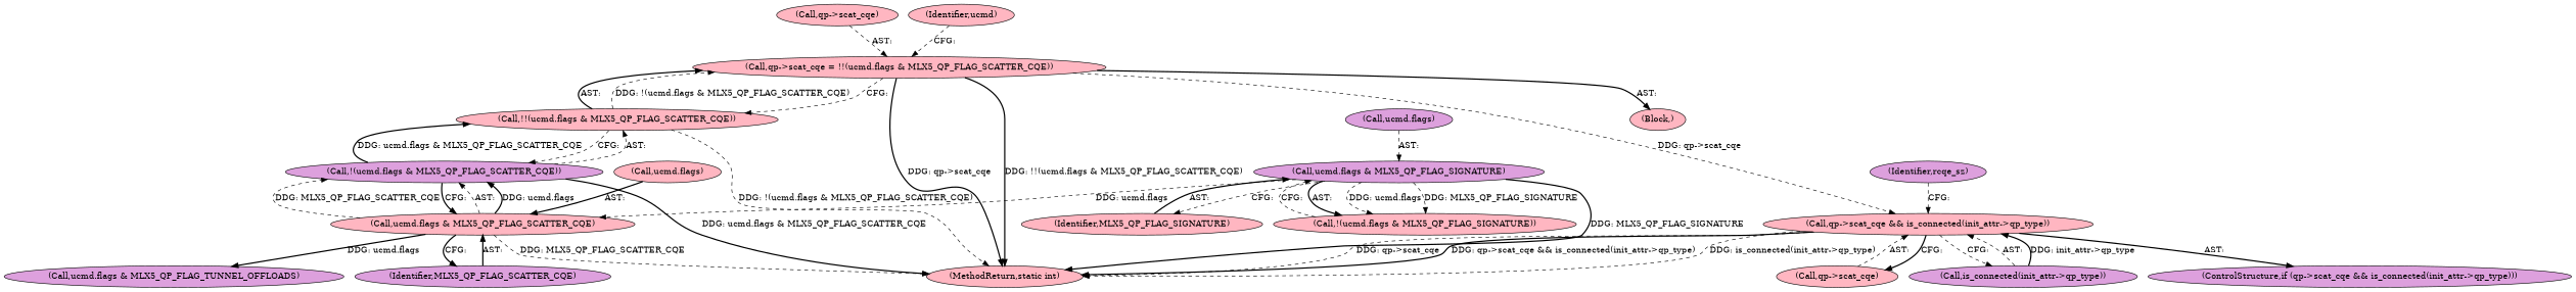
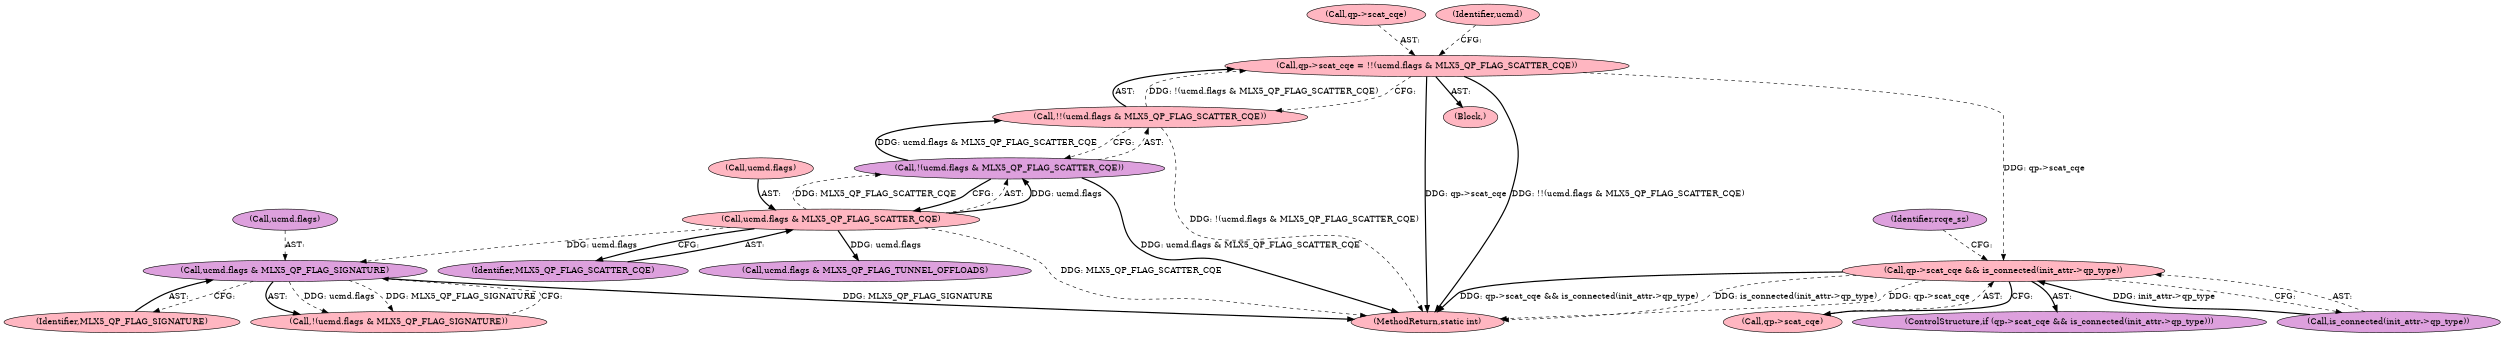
  digraph {
    node [fillcolor=lightpink style=filled]
    edge [style=dashed]
    n1 [label="(Call,qp->scat_cqe = !!(ucmd.flags & MLX5_QP_FLAG_SCATTER_CQE))"]
    n2 [label="(Call,!!(ucmd.flags & MLX5_QP_FLAG_SCATTER_CQE))"]
    n3 [label="(Call,qp->scat_cqe && is_connected(init_attr->qp_type))"]
    n4 [label="(Block,)"]
    n5 [label="(MethodReturn,static int)"]
    n6 [fillcolor=plum label="(Call,!(ucmd.flags & MLX5_QP_FLAG_SCATTER_CQE))"]
    n7 [fillcolor=plum label="(Call,is_connected(init_attr->qp_type))"]
    n8 [fillcolor=plum label="(ControlStructure,if (qp->scat_cqe && is_connected(init_attr->qp_type)))"]
    n9 [label="(Call,qp->scat_cqe)"]
    n10 [label="(Call,ucmd.flags & MLX5_QP_FLAG_SCATTER_CQE)"]
    n11 [fillcolor=plum label="(Identifier,MLX5_QP_FLAG_SCATTER_CQE)"]
    n12 [fillcolor=plum label="(Call,ucmd.flags & MLX5_QP_FLAG_TUNNEL_OFFLOADS)"]
    n13 [fillcolor=plum label="(Call,ucmd.flags & MLX5_QP_FLAG_SIGNATURE)"]
    n14 [label="(Call,!(ucmd.flags & MLX5_QP_FLAG_SIGNATURE))"]
    n15 [label="(Identifier,MLX5_QP_FLAG_SIGNATURE)"]
    n16 [label="(Call,ucmd.flags)"]
    n17 [label="(Call,qp->scat_cqe)"]
    n18 [fillcolor=plum label="(Identifier,rcqe_sz)"]
    n19 [label="(Identifier,ucmd)"]
    n20 [fillcolor=plum label="(Call,ucmd.flags)"]
    n1 -> n2 [label="CFG: "]
    n1 -> n3 [label="DDG: qp->scat_cqe"]
    n1 -> n4 [label="AST: " style=bold]
    n1 -> n5 [label="DDG: !!(ucmd.flags & MLX5_QP_FLAG_SCATTER_CQE)" style=bold]
    n1 -> n5 [label="DDG: qp->scat_cqe" style=bold]
    n2 -> n1 [label="AST: " style=bold]
    n2 -> n1 [label="DDG: !(ucmd.flags & MLX5_QP_FLAG_SCATTER_CQE)"]
    n2 -> n5 [label="DDG: !(ucmd.flags & MLX5_QP_FLAG_SCATTER_CQE)"]
    n2 -> n6 [label="CFG: "]
    n3 -> n5 [label="DDG: is_connected(init_attr->qp_type)"]
    n3 -> n5 [label="DDG: qp->scat_cqe"]
    n3 -> n5 [label="DDG: qp->scat_cqe && is_connected(init_attr->qp_type)" style=bold]
    n3 -> n7 [label="CFG: "]
    n3 -> n8 [label="AST: " style=bold]
    n3 -> n9 [label="CFG: " style=bold]
    n6 -> n2 [label="AST: "]
    n6 -> n2 [label="DDG: ucmd.flags & MLX5_QP_FLAG_SCATTER_CQE" style=bold]
    n6 -> n5 [label="DDG: ucmd.flags & MLX5_QP_FLAG_SCATTER_CQE" style=bold]
    n6 -> n10 [label="CFG: " style=bold]
    n7 -> n3 [label="AST: "]
    n7 -> n3 [label="DDG: init_attr->qp_type" style=bold]
    n9 -> n3 [label="AST: "]
    n10 -> n5 [label="DDG: MLX5_QP_FLAG_SCATTER_CQE"]
    n10 -> n6 [label="AST: "]
    n10 -> n6 [label="DDG: ucmd.flags" style=bold]
    n10 -> n6 [label="DDG: MLX5_QP_FLAG_SCATTER_CQE"]
    n10 -> n11 [label="CFG: " style=bold]
    n10 -> n12 [label="DDG: ucmd.flags" style=bold]
    n11 -> n10 [label="AST: " style=bold]
    n13 -> n5 [label="DDG: MLX5_QP_FLAG_SIGNATURE" style=bold]
-   n13 -> n10 [label="DDG: ucmd.flags"]
+   n10 -> n13 [label="DDG: ucmd.flags"]
    n13 -> n14 [label="AST: " style=bold]
    n13 -> n14 [label="DDG: ucmd.flags"]
    n13 -> n14 [label="DDG: MLX5_QP_FLAG_SIGNATURE"]
    n13 -> n15 [label="CFG: "]
    n14 -> n13 [label="CFG: "]
    n15 -> n13 [label="AST: " style=bold]
    n16 -> n10 [label="AST: " style=bold]
    n17 -> n1 [label="AST: "]
    n18 -> n3 [label="CFG: "]
    n19 -> n1 [label="CFG: "]
    n20 -> n13 [label="AST: "]
  }
